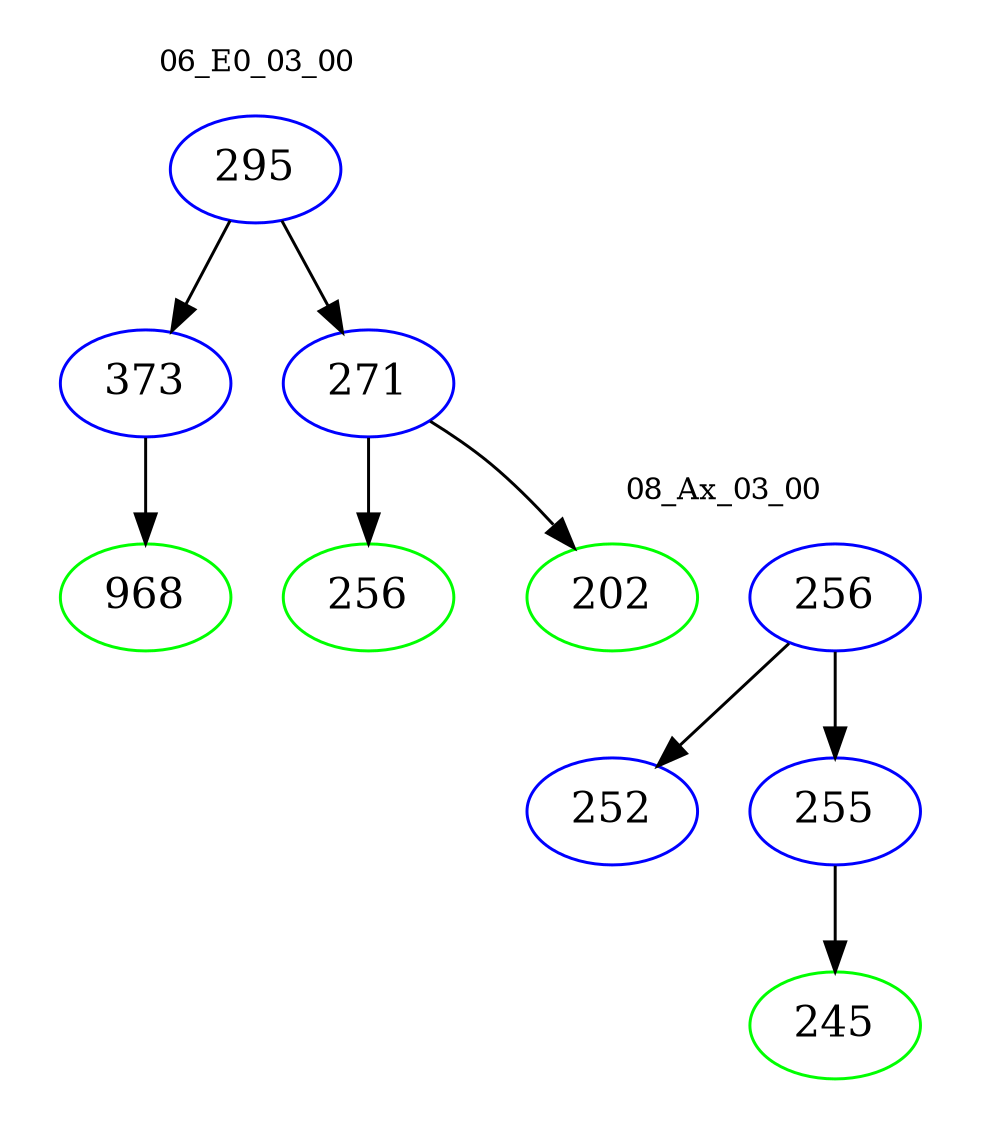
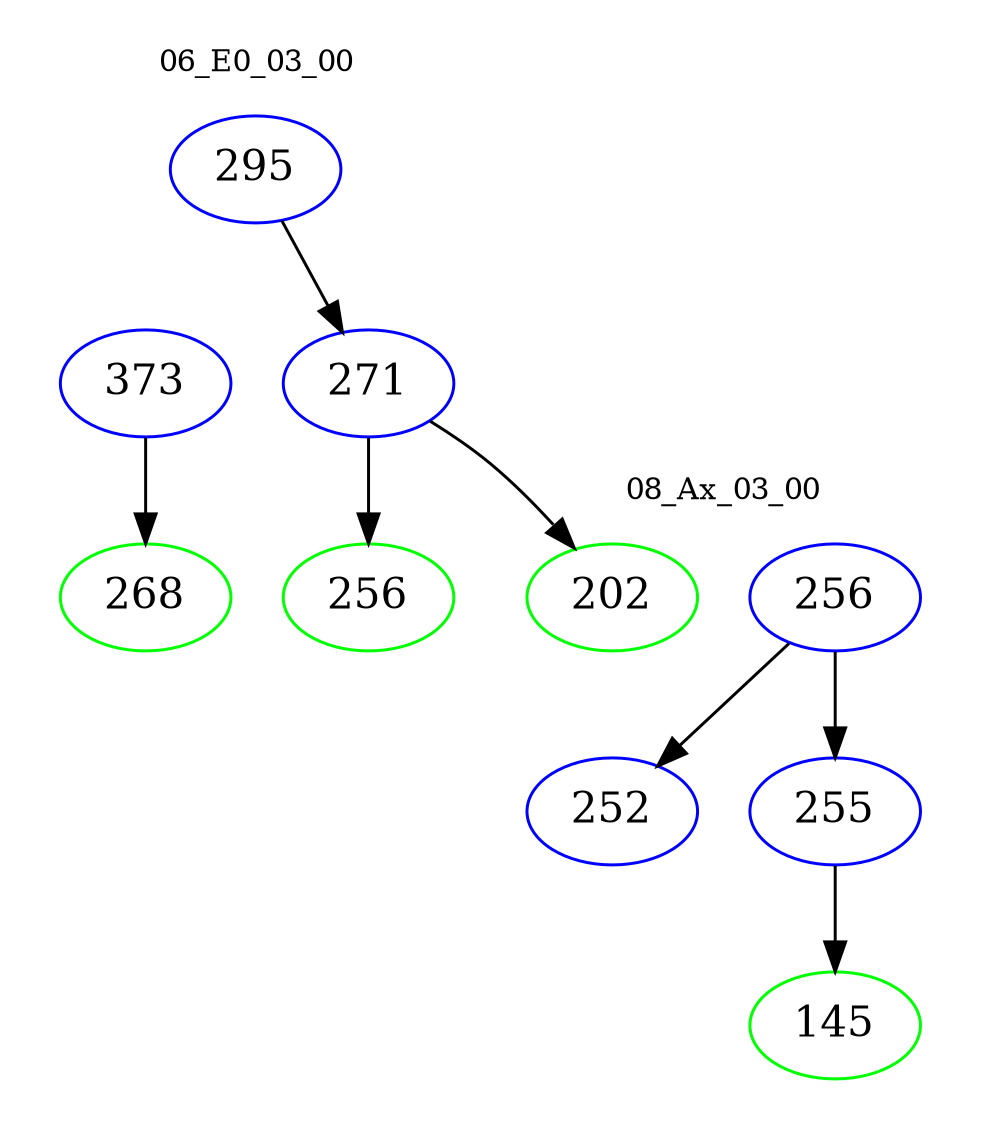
  digraph {
    node [color=blue]
    edge [color=black]
    n1 [label=256]
    n2 [label=252]
    n3 [label=255]
    n4 [color=green label=202]
-   n5 [color=green label=245]
+   n5 [color=green label=145]
    n6 [label=295]
    n7 [label=271]
    n8 [label=373]
    n9 [color=green label=256]
-   n10 [color=green label=968]
+   n10 [color=green label=268]
    subgraph cluster_1 {
      color=white
      fontsize=10
      label="08_Ax_03_00"
      n1
      n2
      n3
      n4
      n5
    }
    subgraph cluster_2 {
      color=white
      fontsize=10
      label="06_E0_03_00"
      n6
      n7
      n8
      n9
      n10
    }
    n1 -> n2
    n1 -> n3
    n3 -> n5
    n6 -> n7
-   n6 -> n8
    n7 -> n4
    n7 -> n9
    n8 -> n10
  }
